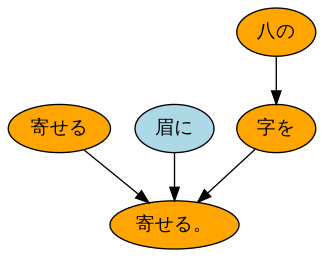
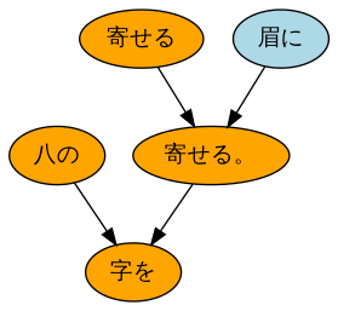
  digraph {
    node [fillcolor=orange style=filled]
    n1 [label="寄せる。"]
    n2 [label="寄せる"]
    n3 [fillcolor=lightblue label="眉に"]
    n4 [label="八の"]
    n5 [label="字を"]
    n2 -> n1
    n3 -> n1
    n4 -> n5
-   n5 -> n1
+   n1 -> n5
  }
